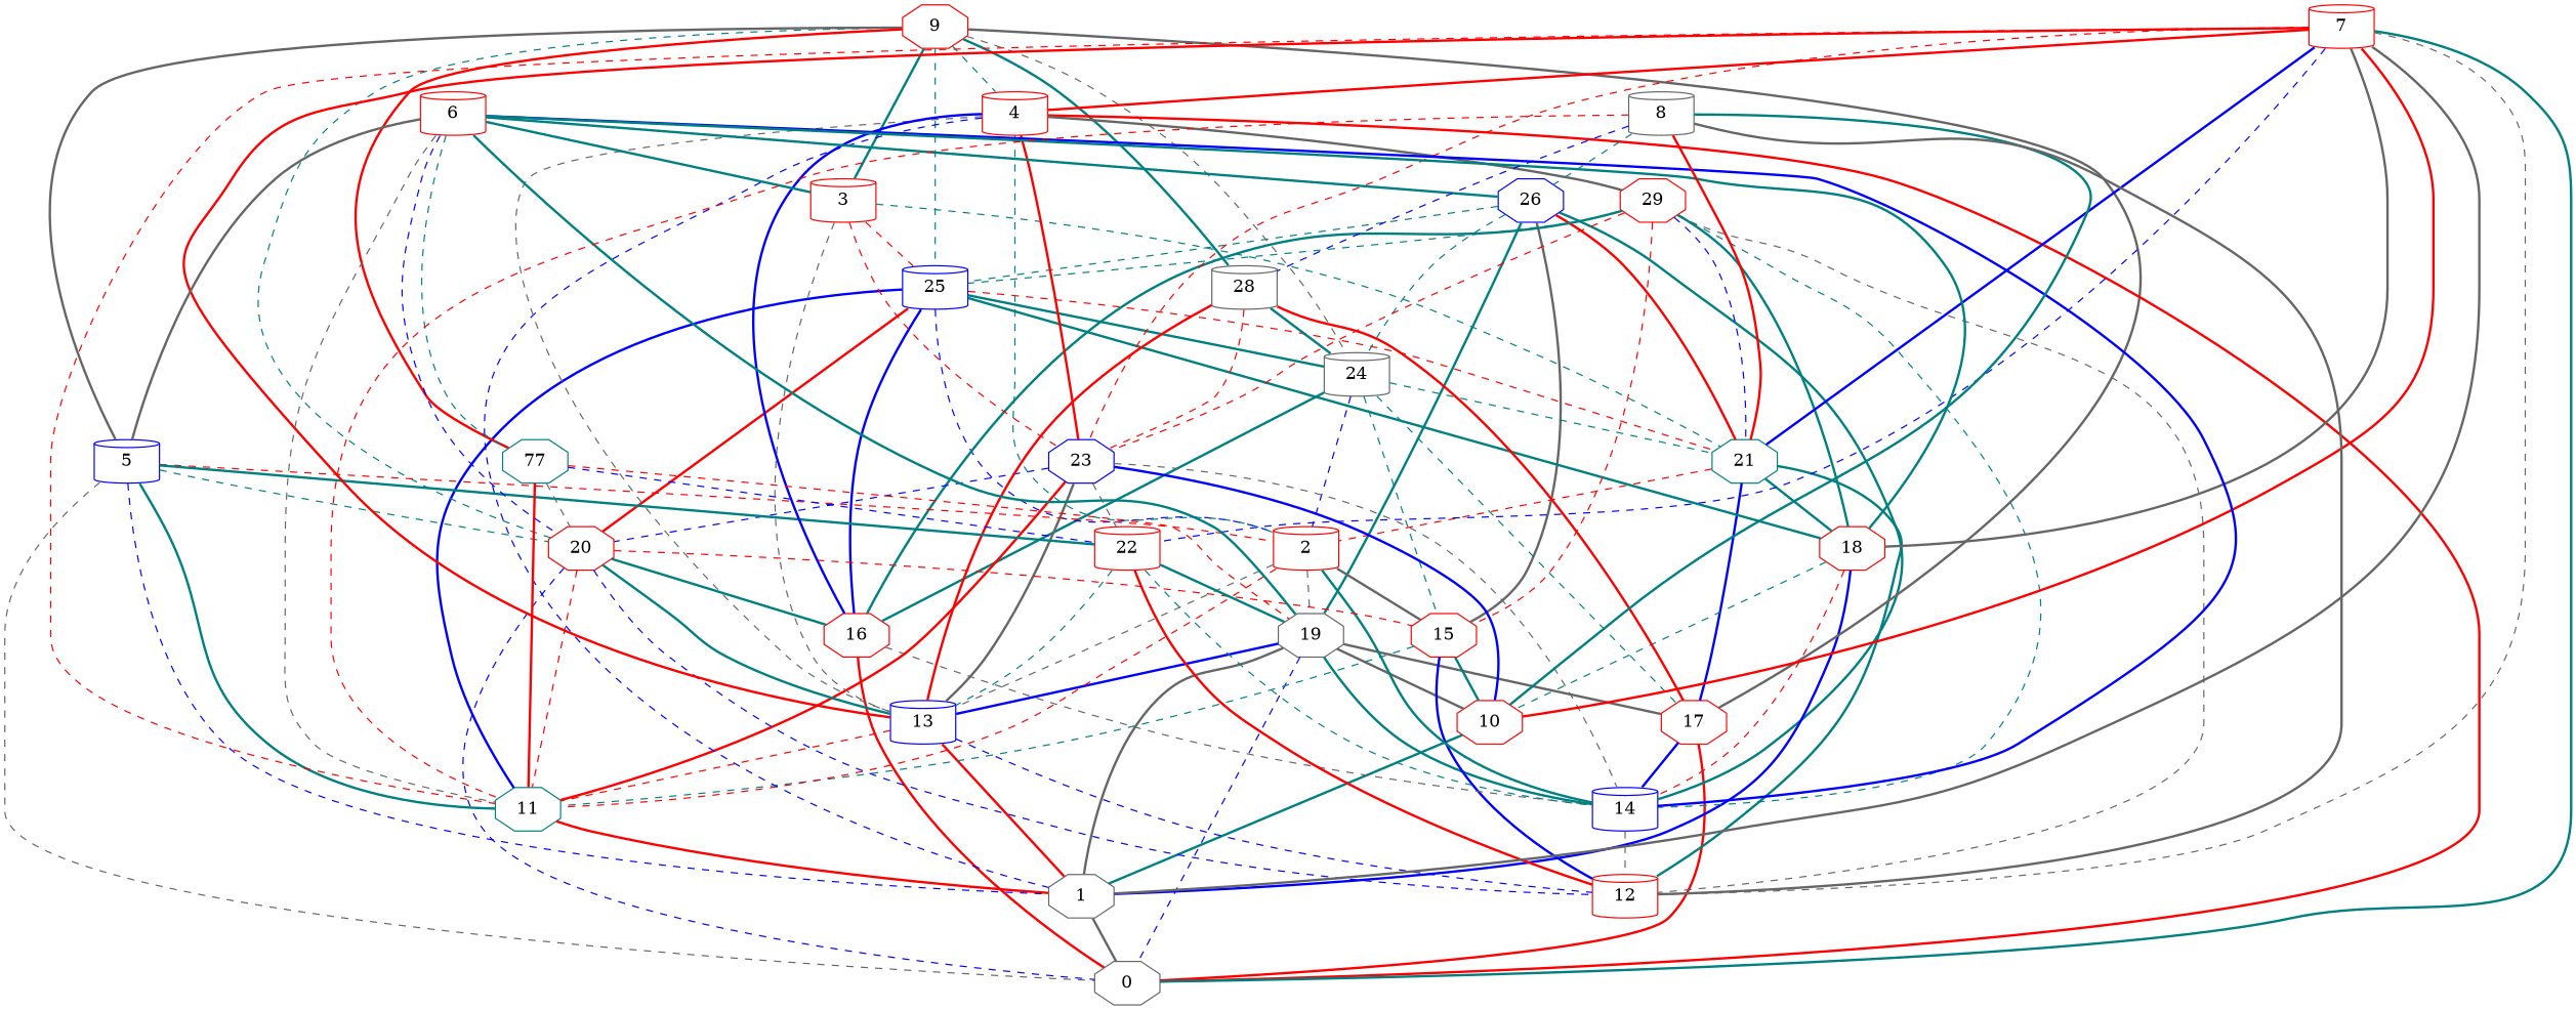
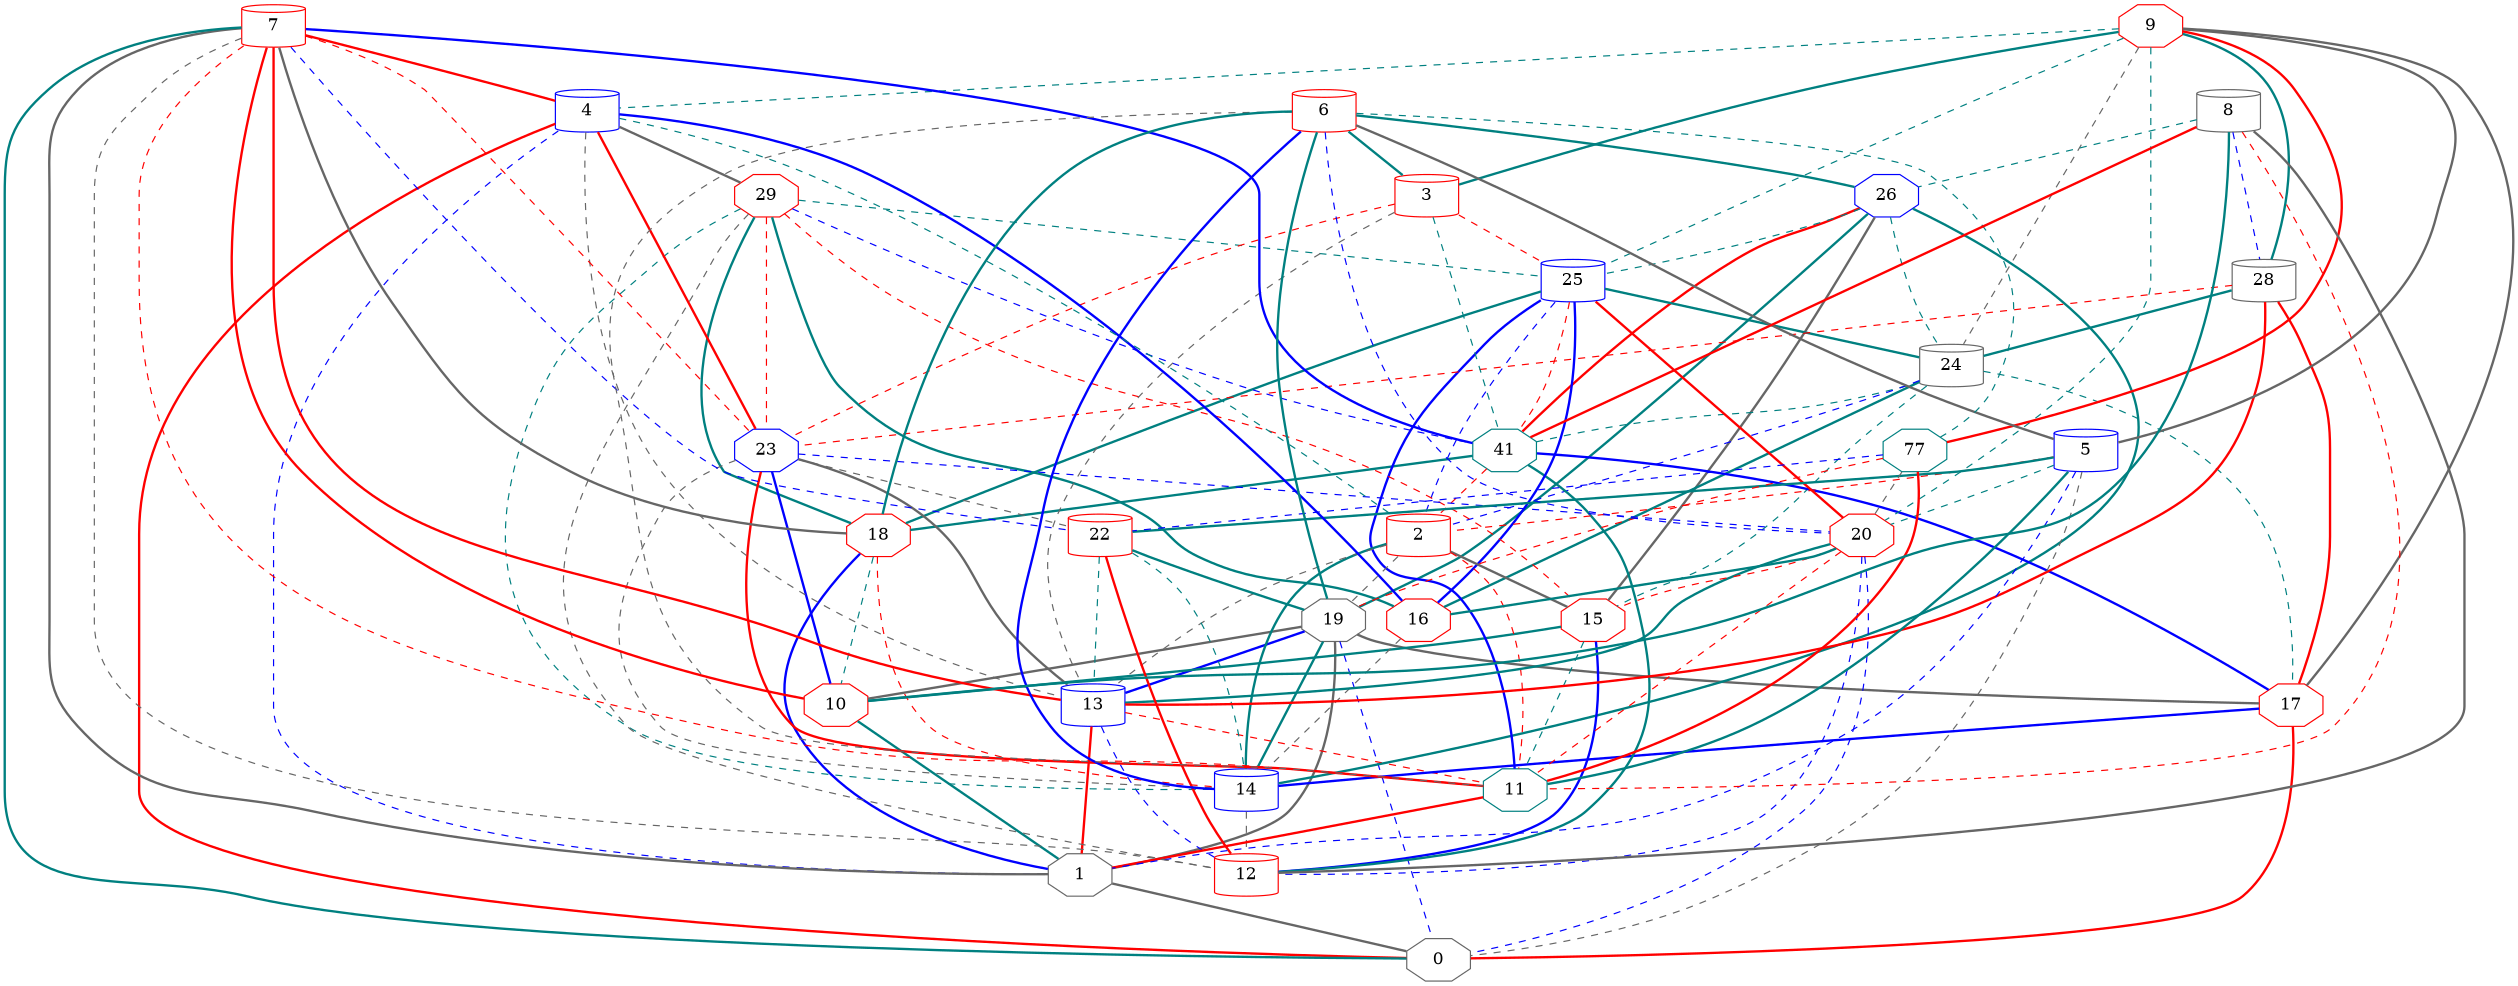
  digraph {
    node [color=red shape=octagon]
    edge [color=teal dir=none style=bold]
    19 [color=gray40]
    1 [color=gray40]
    14 [color=blue shape=cylinder]
    10
    13 [color=blue shape=cylinder]
    17
    0 [color=gray40]
    12 [shape=cylinder]
    26 [color=blue]
    15
    24 [color=gray40 shape=cylinder]
-   21 [color=teal]
+   21 [color=teal label=41]
    25 [color=blue shape=cylinder]
    11 [color=teal]
    16
    2 [shape=cylinder]
    18
    29
    23 [color=blue]
    20
    22 [shape=cylinder]
    28 [color=gray40 shape=cylinder]
    9
    5 [color=blue shape=cylinder]
    3 [shape=cylinder]
-   4 [shape=cylinder]
+   4 [color=blue shape=cylinder]
    n27 [color=teal label=77]
    7 [shape=cylinder]
    6 [shape=cylinder]
    8 [color=gray40 shape=cylinder]
    subgraph sub_1 {
      19
      1
      14
      10
      13
      17
      0
      12
      26
      15
      24
      21
      25
      11
      16
      2
      18
      29
      23
      20
      22
      28
      9
      5
      3
      4
      n27
      7
      6
      8
    }
    19 -> 1 [color=gray40]
    19 -> 14
    19 -> 10 [color=gray40]
    19 -> 13 [color=blue]
    19 -> 17 [color=gray40]
    19 -> 0 [color=blue style=dashed]
    1 -> 0 [color=gray40]
    14 -> 12 [color=gray40 style=dashed]
    10 -> 1
    13 -> 1 [color=red]
    13 -> 12 [color=blue style=dashed]
    13 -> 11 [color=red style=dashed]
    17 -> 14 [color=blue]
    17 -> 0 [color=red]
    26 -> 19
    26 -> 14
    26 -> 15 [color=gray40]
    26 -> 24 [style=dashed]
    26 -> 21 [color=red]
    26 -> 25 [style=dashed]
    15 -> 10
    15 -> 12 [color=blue]
    15 -> 11 [style=dashed]
    24 -> 17 [style=dashed]
    24 -> 15 [style=dashed]
    24 -> 21 [style=dashed]
    24 -> 16
    24 -> 2 [color=blue style=dashed]
    21 -> 17 [color=blue]
    21 -> 12
    21 -> 2 [color=red style=dashed]
    21 -> 18
    25 -> 24
    25 -> 21 [color=red style=dashed]
    25 -> 11 [color=blue]
    25 -> 16 [color=blue]
    25 -> 2 [color=blue style=dashed]
    25 -> 18
    25 -> 20 [color=red]
    11 -> 1 [color=red]
    16 -> 14 [color=gray40 style=dashed]
-   16 -> 0 [color=red]
    2 -> 19 [color=gray40 style=dashed]
    2 -> 14
    2 -> 13 [color=gray40 style=dashed]
    2 -> 15 [color=gray40]
    2 -> 11 [color=red style=dashed]
    18 -> 1 [color=blue]
    18 -> 14 [color=red style=dashed]
    18 -> 10 [style=dashed]
    29 -> 14 [style=dashed]
    29 -> 12 [color=gray40 style=dashed]
    29 -> 15 [color=red style=dashed]
    29 -> 21 [color=blue style=dashed]
    29 -> 25 [style=dashed]
    29 -> 16
    29 -> 18
    29 -> 23 [color=red style=dashed]
    23 -> 14 [color=gray40 style=dashed]
    23 -> 10 [color=blue]
    23 -> 13 [color=gray40]
    23 -> 11 [color=red]
    23 -> 20 [color=blue style=dashed]
    23 -> 22 [color=gray40 style=dashed]
    20 -> 13
    20 -> 0 [color=blue style=dashed]
    20 -> 12 [color=blue style=dashed]
    20 -> 15 [color=red style=dashed]
    20 -> 11 [color=red style=dashed]
    20 -> 16
    22 -> 19
    22 -> 14 [style=dashed]
    22 -> 13 [style=dashed]
    22 -> 12 [color=red]
    28 -> 13 [color=red]
    28 -> 17 [color=red]
    28 -> 24
    28 -> 23 [color=red style=dashed]
    9 -> 17 [color=gray40]
    9 -> 24 [color=gray40 style=dashed]
    9 -> 25 [style=dashed]
    9 -> 20 [style=dashed]
    9 -> 28
    9 -> 5 [color=gray40]
    9 -> 3
    9 -> 4 [style=dashed]
    9 -> n27 [color=red]
    5 -> 1 [color=blue style=dashed]
    5 -> 0 [color=gray40 style=dashed]
    5 -> 11
    5 -> 2 [color=red style=dashed]
    5 -> 20 [style=dashed]
    5 -> 22
    3 -> 13 [color=gray40 style=dashed]
    3 -> 21 [style=dashed]
    3 -> 25 [color=red style=dashed]
    3 -> 23 [color=red style=dashed]
    4 -> 1 [color=blue style=dashed]
    4 -> 13 [color=gray40 style=dashed]
    4 -> 0 [color=red]
    4 -> 16 [color=blue]
    4 -> 2 [style=dashed]
    4 -> 29 [color=gray40]
    4 -> 23 [color=red]
    n27 -> 19 [color=red style=dashed]
    n27 -> 11 [color=red]
    n27 -> 20 [color=gray40 style=dashed]
    n27 -> 22 [color=blue style=dashed]
    7 -> 1 [color=gray40]
    7 -> 10 [color=red]
    7 -> 13 [color=red]
    7 -> 0
    7 -> 12 [color=gray40 style=dashed]
    7 -> 21 [color=blue]
    7 -> 11 [color=red style=dashed]
    7 -> 18 [color=gray40]
    7 -> 23 [color=red style=dashed]
    7 -> 22 [color=blue style=dashed]
    7 -> 4 [color=red]
    6 -> 19
    6 -> 14 [color=blue]
    6 -> 26
    6 -> 11 [color=gray40 style=dashed]
    6 -> 18
    6 -> 20 [color=blue style=dashed]
    6 -> 5 [color=gray40]
    6 -> 3
    6 -> n27 [style=dashed]
    8 -> 10
    8 -> 12 [color=gray40]
    8 -> 26 [style=dashed]
    8 -> 21 [color=red]
    8 -> 11 [color=red style=dashed]
    8 -> 28 [color=blue style=dashed]
  }
